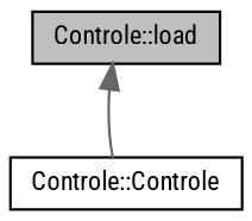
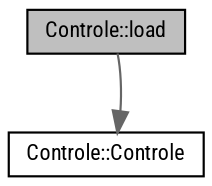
  digraph {
    rankdir=TB
    fontname="Roboto Condensed"
    node [color=black fontname="Roboto Condensed" fontsize=10 shape=record style=filled]
    n1 [fillcolor=grey75 fontcolor=black height=0.2 label="Controle::load" width=0.4]
    n2 [fillcolor=white height=0.2 label="Controle::Controle" width=0.4]
-   n1 -> n2 [color=gray40 dir=back fontname="Roboto Condensed" fontsize=10 labelfontname=Helvetica labelfontsize=10 style=solid]
+   n2 -> n1 [color=gray40 dir=back fontname="Roboto Condensed" fontsize=10 labelfontname=Helvetica labelfontsize=10 style=solid]
  }
